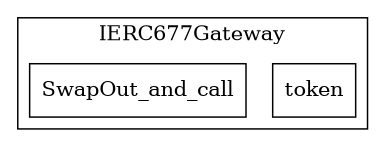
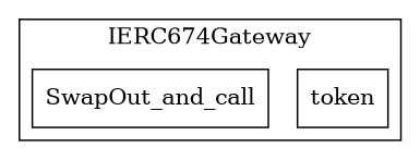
  strict digraph {
    rankdir=TB
    node [shape=box]
    n1 [label=token]
    n2 [label=SwapOut_and_call]
    subgraph cluster_1 {
      label="[Solidity]"
    }
    subgraph cluster_2 {
-     label=IERC677Gateway
+     label=IERC674Gateway
      n1
      n2
    }
  }
